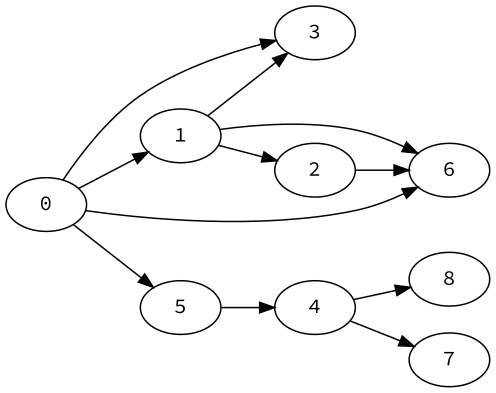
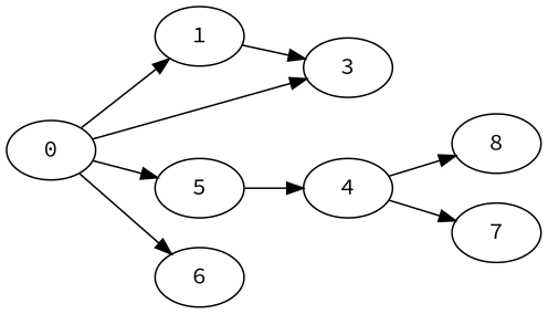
  digraph {
    fontname="Source Code Pro"
    rankdir=LR
    node [fontname="Source Code Pro"]
    edge [fontname="Source Code Pro"]
    0
    1
    3
    5
    6
-   2
    4
    8
    7
    0 -> 1
    0 -> 3
    0 -> 5
    0 -> 6
    1 -> 3
-   1 -> 6
-   1 -> 2
    5 -> 4
-   2 -> 6
    4 -> 8
    4 -> 7
  }
